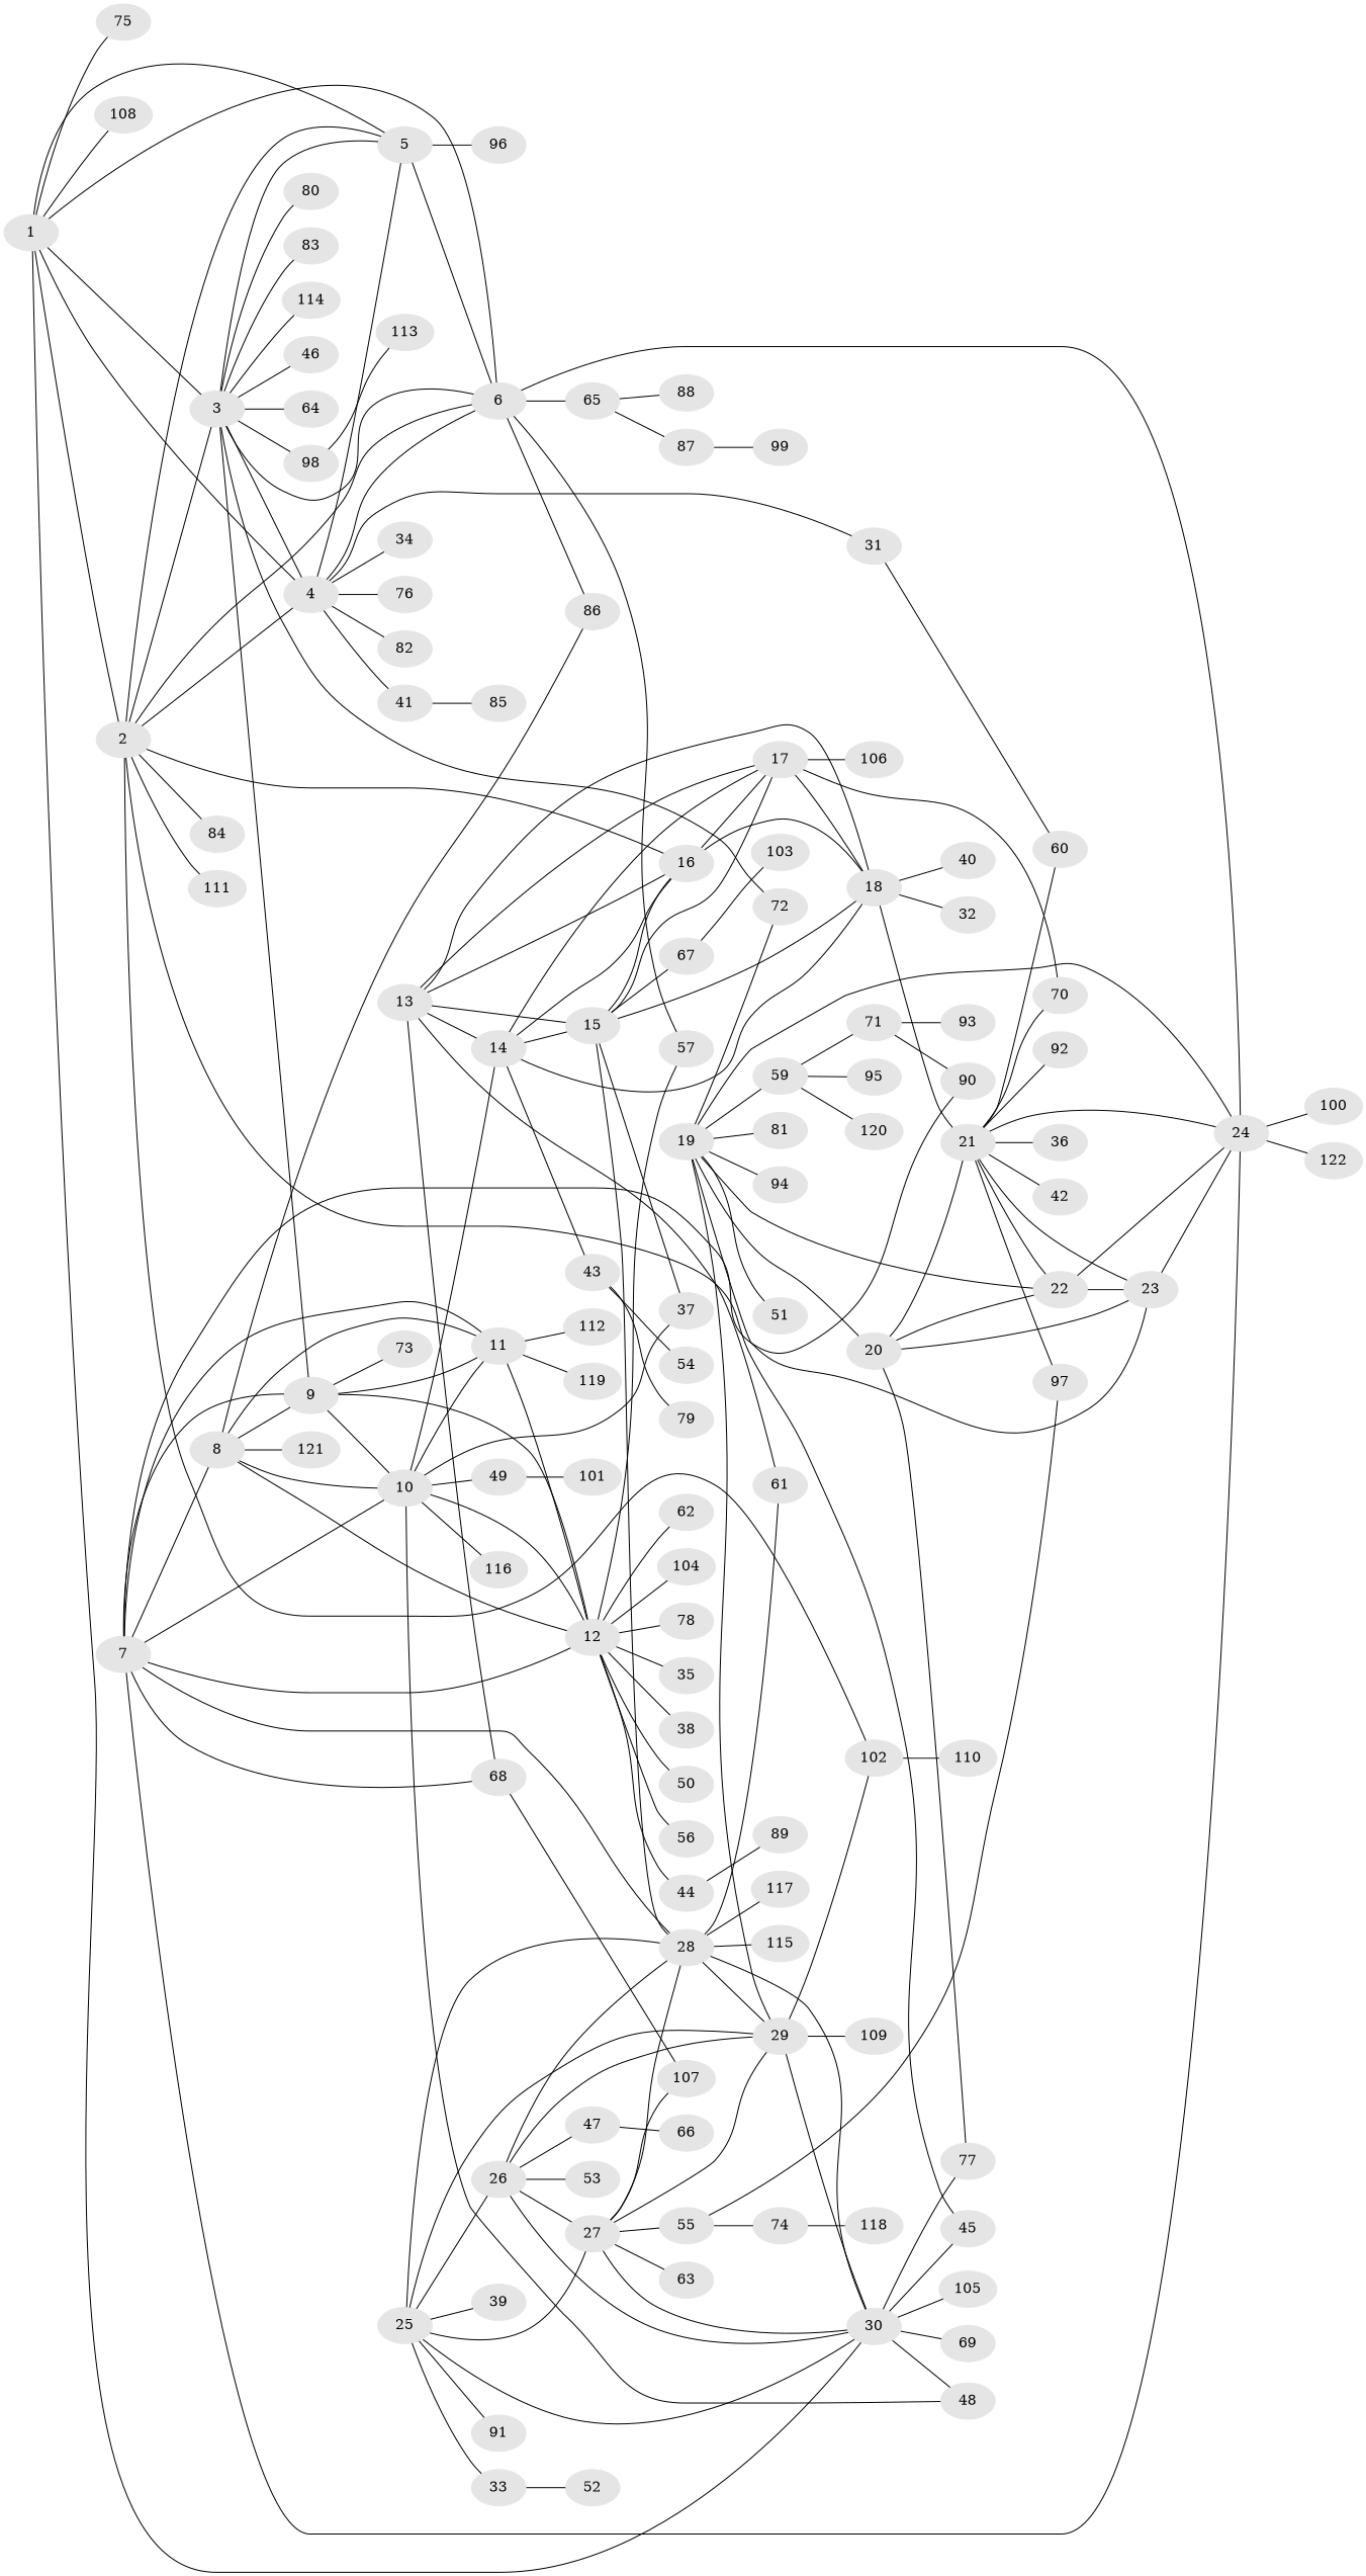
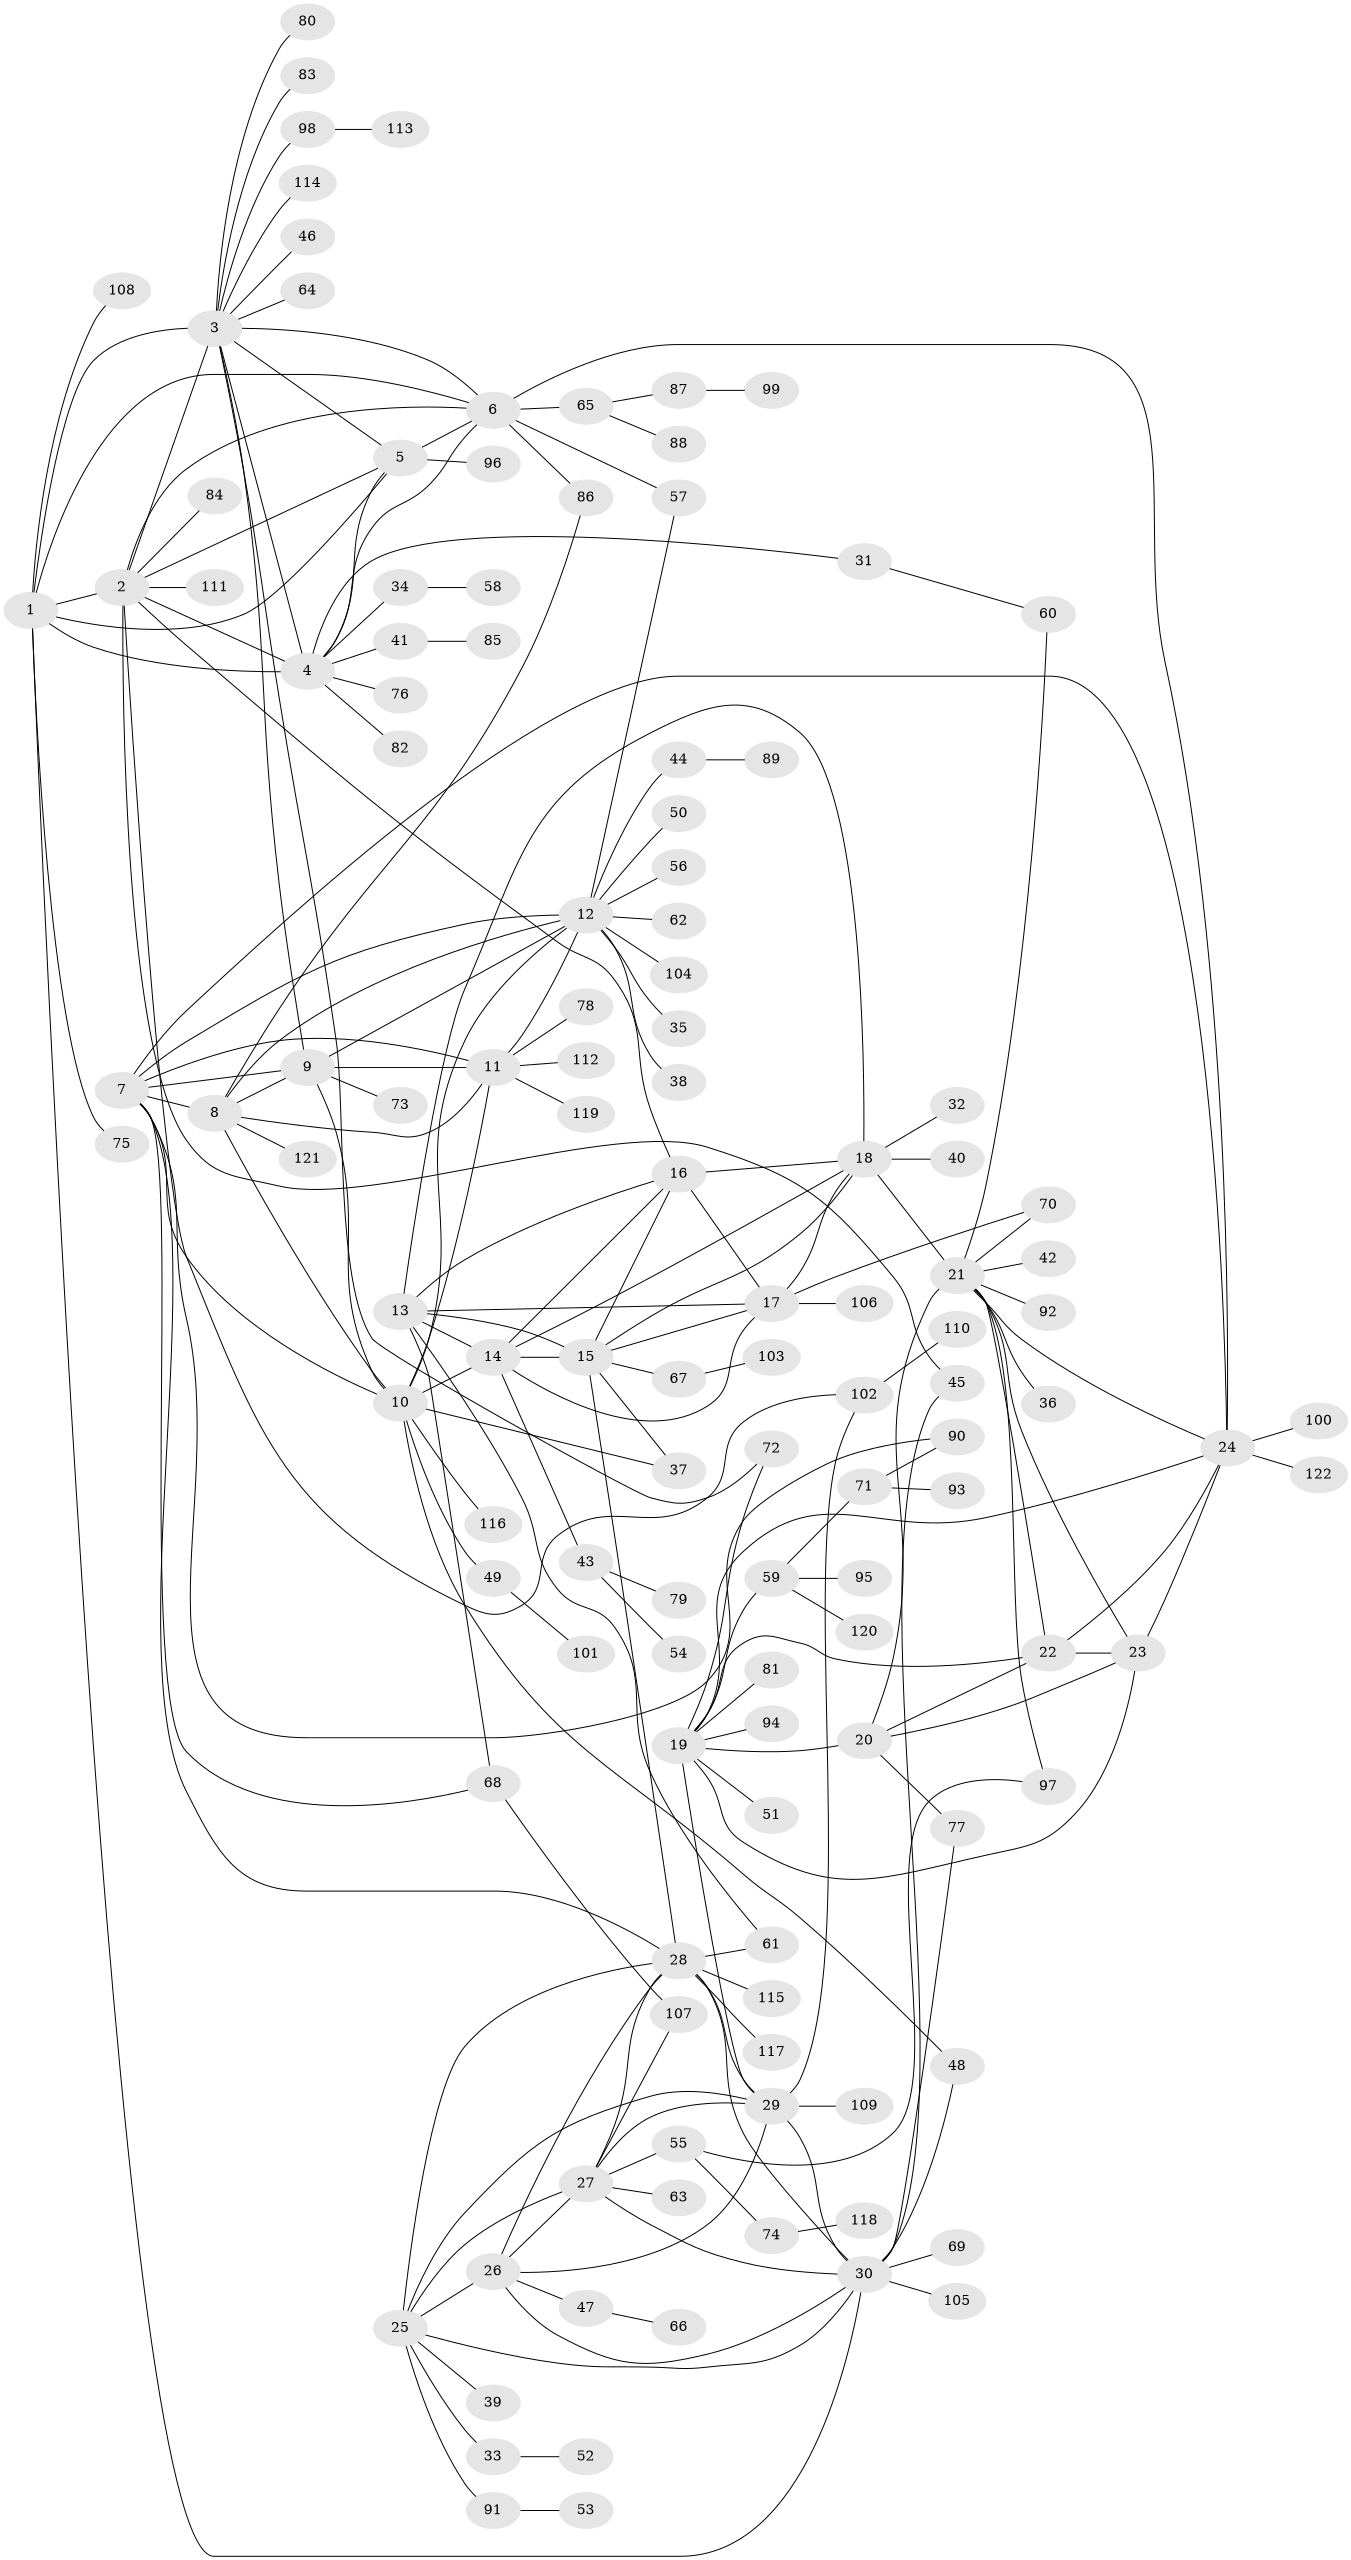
  graph {
    rankdir=LR
    node [color=gray90 style=filled]
    1
    2
    3
    4
    5
    6
    30
    75
    108
    16
    45
    84
    102
    111
    9
    46
    64
    72
    80
    83
    98
    114
    31
    34
    41
    76
    82
    96
    24
    57
    65
    86
    48
    77
    69
    105
    17
    18
    110
    10
    11
    12
    73
    113
    60
+   58
    85
    100
    122
    87
    88
    7
    8
    28
    68
    90
    121
    14
    37
    49
    116
    78
    112
    119
    35
    38
    44
    50
    56
    62
    104
    61
    29
    115
    117
    107
    15
    43
    101
    89
    13
    67
    70
    106
    21
    32
    40
    54
    79
    103
    22
    23
    36
    42
    92
    97
    19
    20
    51
    59
    81
    94
    109
    71
    95
    120
    25
    26
    27
    33
    39
    91
    47
    53
    55
    63
    52
    66
    74
    118
    93
    99
    1 -- 2
    1 -- 3
    1 -- 4
    1 -- 5
    1 -- 6
    1 -- 30
    1 -- 75
    1 -- 108
    2 -- 3
    2 -- 4
    2 -- 5
    2 -- 6
    2 -- 16
    2 -- 45
    2 -- 84
    2 -- 102
    2 -- 111
    3 -- 4
    3 -- 5
    3 -- 6
    3 -- 9
    3 -- 46
    3 -- 64
    3 -- 72
    3 -- 80
    3 -- 83
    3 -- 98
    3 -- 114
    4 -- 5
    4 -- 6
    4 -- 31
    4 -- 34
    4 -- 41
    4 -- 76
    4 -- 82
    5 -- 6
    5 -- 96
    6 -- 24
    6 -- 57
    6 -- 65
    6 -- 86
    30 -- 45
    30 -- 48
    30 -- 77
    30 -- 69
    30 -- 105
    16 -- 17
    16 -- 18
    102 -- 110
    9 -- 10
    9 -- 11
    9 -- 12
    9 -- 73
    98 -- 113
    31 -- 60
+   34 -- 58
    41 -- 85
    24 -- 100
    24 -- 122
    65 -- 87
    65 -- 88
    17 -- 18
    17 -- 70
    17 -- 106
    18 -- 21
    18 -- 32
    18 -- 40
    10 -- 48
    10 -- 11
    10 -- 12
    10 -- 14
    10 -- 37
    10 -- 49
    10 -- 116
    11 -- 12
-   12 -- 78
+   11 -- 78
    11 -- 112
    11 -- 119
    12 -- 57
    12 -- 35
    12 -- 38
    12 -- 44
    12 -- 50
    12 -- 56
    12 -- 62
    12 -- 104
    87 -- 99
    7 -- 9
    7 -- 24
    7 -- 10
    7 -- 11
    7 -- 12
    7 -- 8
    7 -- 28
    7 -- 68
    7 -- 90
    8 -- 9
    8 -- 86
    8 -- 10
    8 -- 11
    8 -- 12
    8 -- 121
    28 -- 30
    28 -- 61
    28 -- 29
    28 -- 115
    28 -- 117
    68 -- 107
    14 -- 16
    14 -- 17
    14 -- 18
    14 -- 15
    14 -- 43
    49 -- 101
    44 -- 89
    29 -- 30
    29 -- 102
    29 -- 109
    15 -- 16
    15 -- 17
    15 -- 18
    15 -- 28
    15 -- 37
    15 -- 67
    43 -- 54
    43 -- 79
    13 -- 16
    13 -- 17
    13 -- 18
    13 -- 68
    13 -- 14
    13 -- 61
    13 -- 15
    67 -- 103
    21 -- 24
    21 -- 60
    21 -- 70
    21 -- 22
    21 -- 23
    21 -- 36
    21 -- 42
    21 -- 92
    21 -- 97
    22 -- 24
    22 -- 23
    23 -- 24
    19 -- 72
    19 -- 24
    19 -- 29
    19 -- 22
    19 -- 23
    19 -- 20
    19 -- 51
    19 -- 59
    19 -- 81
    19 -- 94
    20 -- 77
    20 -- 21
    20 -- 22
    20 -- 23
    59 -- 71
    59 -- 95
    59 -- 120
    71 -- 90
    71 -- 93
    25 -- 30
    25 -- 28
    25 -- 29
    25 -- 26
    25 -- 27
    25 -- 33
    25 -- 39
    25 -- 91
    26 -- 30
    26 -- 28
    26 -- 29
    26 -- 27
    26 -- 47
-   26 -- 53
+   91 -- 53
    27 -- 30
    27 -- 28
    27 -- 29
    27 -- 107
    27 -- 55
    27 -- 63
    33 -- 52
    47 -- 66
    55 -- 97
    55 -- 74
    74 -- 118
  }
